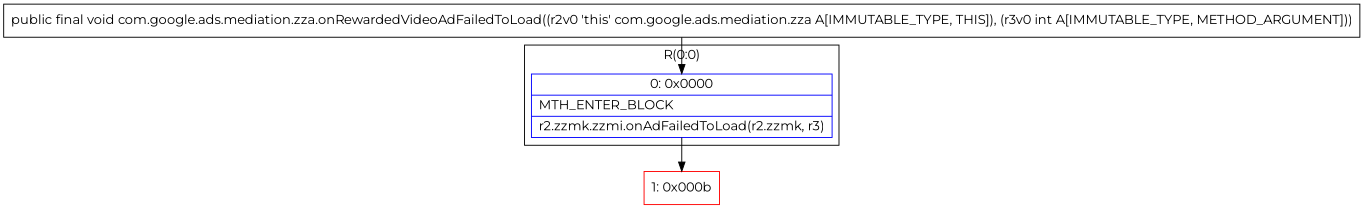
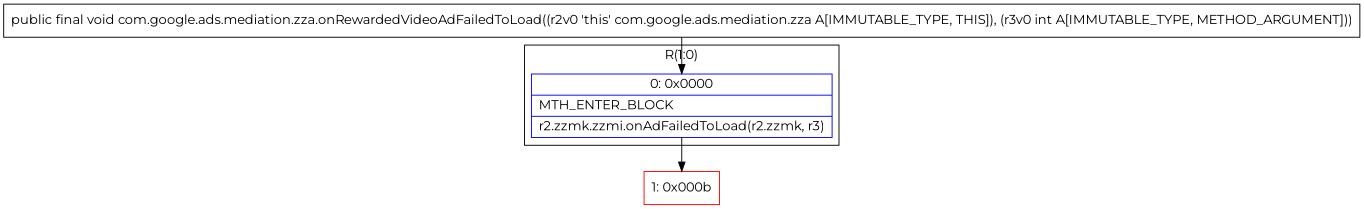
  digraph {
    fontname=Montserrat
    node [shape=record fontname=Montserrat]
    edge [fontname=Montserrat]
    n1 [color=blue label="{0\:\ 0x0000|MTH_ENTER_BLOCK\l|r2.zzmk.zzmi.onAdFailedToLoad(r2.zzmk, r3)\l}"]
    n2 [color=red label="{1\:\ 0x000b}"]
    n3 [label="{public final void com.google.ads.mediation.zza.onRewardedVideoAdFailedToLoad((r2v0 'this' com.google.ads.mediation.zza A[IMMUTABLE_TYPE, THIS]), (r3v0 int A[IMMUTABLE_TYPE, METHOD_ARGUMENT])) }"]
    subgraph cluster_1 {
-     label="R(0:0)"
+     label="R(1:0)"
      n1
    }
    n1 -> n2
    n3 -> n1
  }
